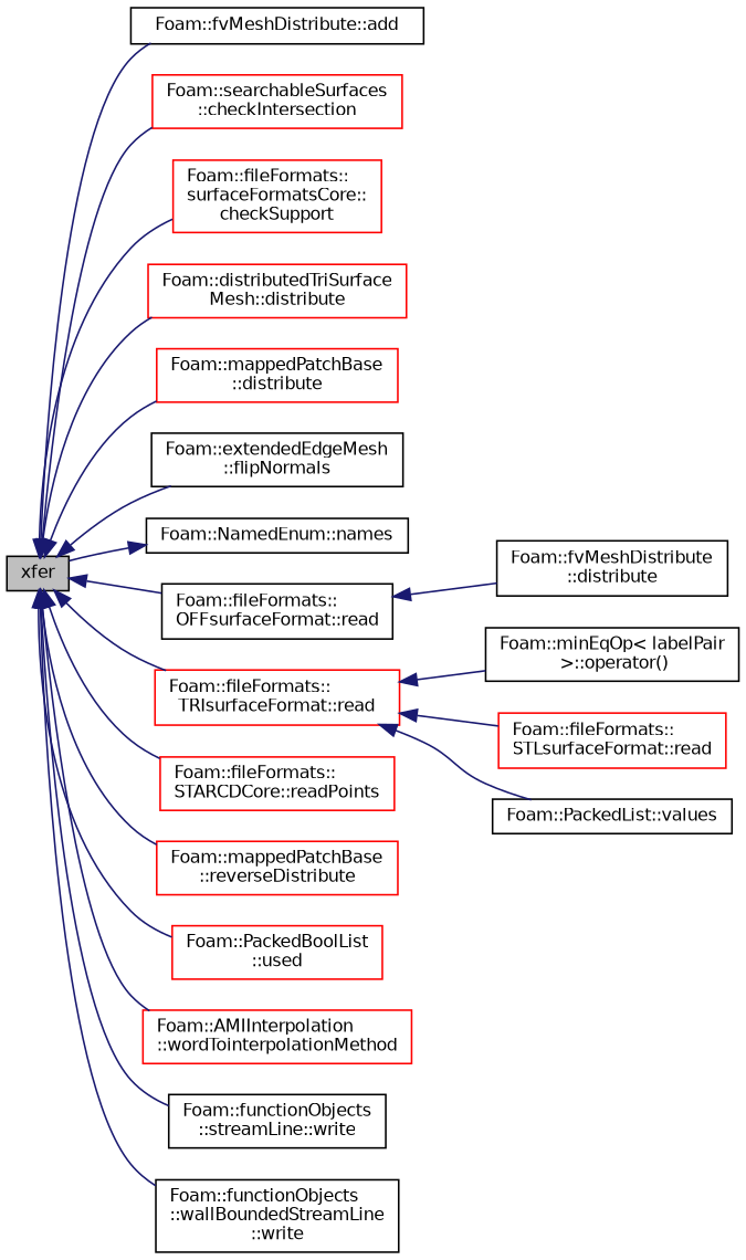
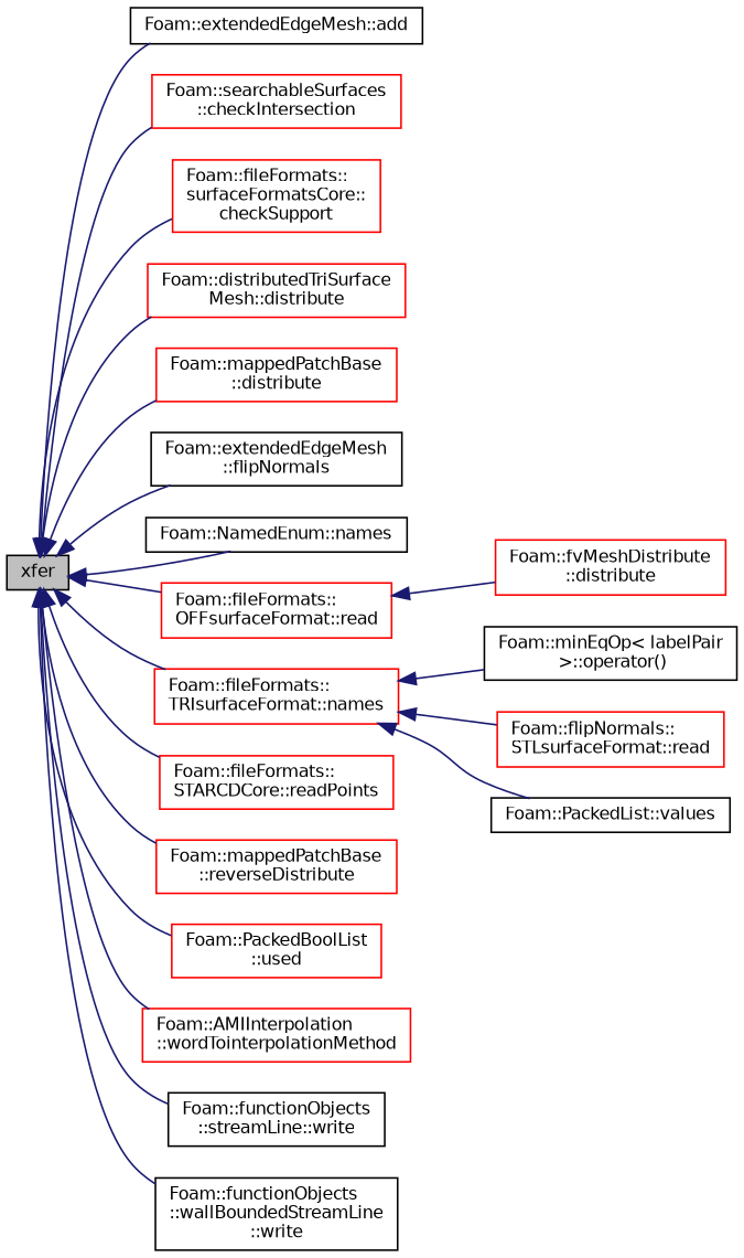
  digraph {
    rankdir=LR
    node [color=red fontname=Helvetica fontsize=10 shape=record]
    edge [color=midnightblue dir=back fontname=Helvetica fontsize=10 labelfontname=Helvetica labelfontsize=10 style=solid]
    n1 [color=black fillcolor=grey75 fontcolor=black height=0.2 label=xfer style=filled width=0.4]
-   n2 [color=black height=0.2 label="Foam::fvMeshDistribute::add" width=0.4]
+   n2 [color=black height=0.2 label="Foam::extendedEdgeMesh::add" width=0.4]
    n3 [height=0.2 label="Foam::searchableSurfaces\l::checkIntersection" width=0.4]
    n4 [height=0.2 label="Foam::fileFormats::\lsurfaceFormatsCore::\lcheckSupport" width=0.4]
    n5 [height=0.2 label="Foam::distributedTriSurface\lMesh::distribute" width=0.4]
    n6 [height=0.2 label="Foam::mappedPatchBase\l::distribute" width=0.4]
    n7 [color=black height=0.2 label="Foam::extendedEdgeMesh\l::flipNormals" width=0.4]
    n8 [color=black height=0.2 label="Foam::NamedEnum::names" width=0.4]
-   n9 [color=black height=0.2 label="Foam::fileFormats::\lOFFsurfaceFormat::read" width=0.4]
-   n10 [height=0.2 label="Foam::fileFormats::\lTRIsurfaceFormat::read" width=0.4]
+   n9 [height=0.2 label="Foam::fileFormats::\lOFFsurfaceFormat::read" width=0.4]
+   n10 [height=0.2 label="Foam::fileFormats::\lTRIsurfaceFormat::names" width=0.4]
    n11 [height=0.2 label="Foam::fileFormats::\lSTARCDCore::readPoints" width=0.4]
    n12 [height=0.2 label="Foam::mappedPatchBase\l::reverseDistribute" width=0.4]
    n13 [height=0.2 label="Foam::PackedBoolList\l::used" width=0.4]
    n14 [height=0.2 label="Foam::AMIInterpolation\l::wordTointerpolationMethod" width=0.4]
    n15 [color=black height=0.2 label="Foam::functionObjects\l::streamLine::write" width=0.4]
    n16 [color=black height=0.2 label="Foam::functionObjects\l::wallBoundedStreamLine\l::write" width=0.4]
-   n17 [color=black height=0.2 label="Foam::fvMeshDistribute\l::distribute" width=0.4]
+   n17 [height=0.2 label="Foam::fvMeshDistribute\l::distribute" width=0.4]
    n18 [color=black height=0.2 label="Foam::minEqOp\< labelPair\l \>::operator()" width=0.4]
-   n19 [height=0.2 label="Foam::fileFormats::\lSTLsurfaceFormat::read" width=0.4]
+   n19 [height=0.2 label="Foam::flipNormals::\lSTLsurfaceFormat::read" width=0.4]
    n20 [color=black height=0.2 label="Foam::PackedList::values" width=0.4]
    n1 -> n2
    n1 -> n3
    n1 -> n4
    n1 -> n5
    n1 -> n6
    n1 -> n7
-   n8 -> n1
+   n1 -> n8
    n1 -> n9
    n1 -> n10
    n1 -> n11
    n1 -> n12
    n1 -> n13
    n1 -> n14
    n1 -> n15
    n1 -> n16
    n9 -> n17
    n10 -> n18
    n10 -> n19
    n10 -> n20
  }
